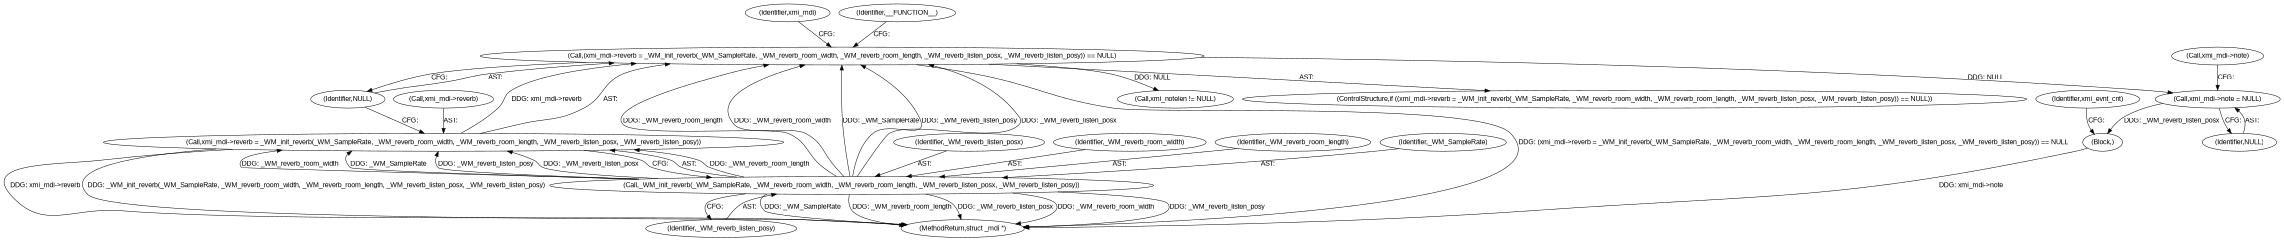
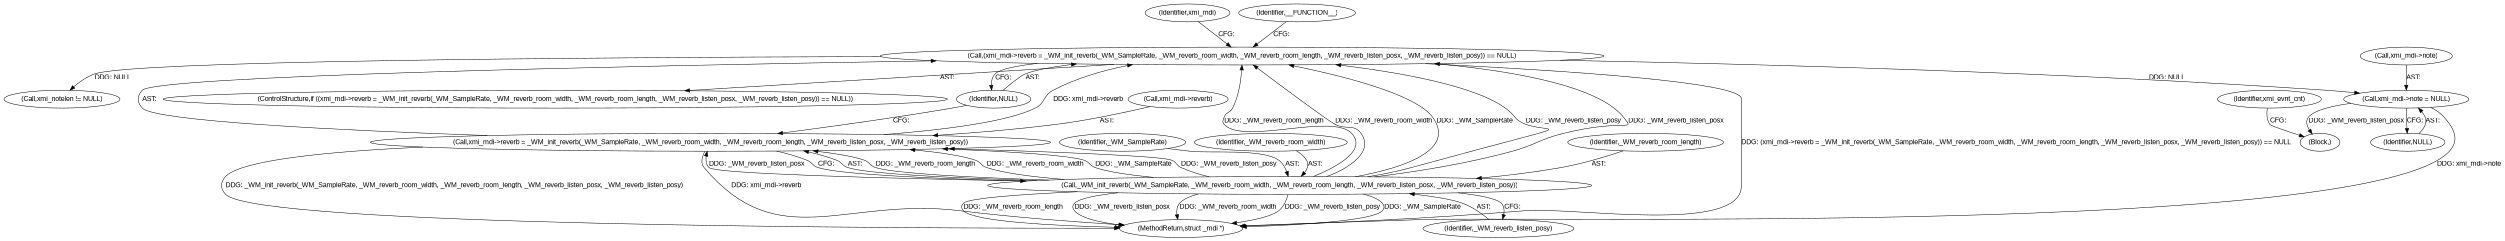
  digraph {
    fontname="Liberation Sans"
    node [fontname="Liberation Sans"]
    edge [fontname="Liberation Sans"]
    n1 [label="(Call,xmi_mdi->note = NULL)"]
    n2 [label="(Block,)"]
    n3 [label="(MethodReturn,struct _mdi *)"]
    n4 [label="(Identifier,NULL)"]
    n5 [label="(Call,(xmi_mdi->reverb = _WM_init_reverb(_WM_SampleRate, _WM_reverb_room_width, _WM_reverb_room_length, _WM_reverb_listen_posx, _WM_reverb_listen_posy)) == NULL)"]
    n6 [label="(Identifier,NULL)"]
    n7 [label="(Call,xmi_notelen != NULL)"]
    n8 [label="(ControlStructure,if ((xmi_mdi->reverb = _WM_init_reverb(_WM_SampleRate, _WM_reverb_room_width, _WM_reverb_room_length, _WM_reverb_listen_posx, _WM_reverb_listen_posy)) == NULL))"]
    n9 [label="(Call,xmi_mdi->reverb = _WM_init_reverb(_WM_SampleRate, _WM_reverb_room_width, _WM_reverb_room_length, _WM_reverb_listen_posx, _WM_reverb_listen_posy))"]
    n10 [label="(Call,_WM_init_reverb(_WM_SampleRate, _WM_reverb_room_width, _WM_reverb_room_length, _WM_reverb_listen_posx, _WM_reverb_listen_posy))"]
    n11 [label="(Identifier,_WM_reverb_listen_posy)"]
    n12 [label="(Identifier,_WM_SampleRate)"]
    n13 [label="(Identifier,xmi_evnt_cnt)"]
    n14 [label="(Call,xmi_mdi->note)"]
    n15 [label="(Identifier,xmi_mdi)"]
    n16 [label="(Identifier,_WM_reverb_room_width)"]
    n17 [label="(Identifier,__FUNCTION__)"]
    n18 [label="(Call,xmi_mdi->reverb)"]
    n19 [label="(Identifier,_WM_reverb_room_length)"]
-   n20 [label="(Identifier,_WM_reverb_listen_posx)"]
    n1 -> n2 [label="DDG: _WM_reverb_listen_posx"]
-   n2 -> n3 [label="DDG: xmi_mdi->note"]
+   n1 -> n3 [label="DDG: xmi_mdi->note"]
    n1 -> n4 [label="CFG: "]
    n4 -> n1 [label="AST: "]
    n5 -> n1 [label="DDG: NULL"]
    n5 -> n3 [label="DDG: (xmi_mdi->reverb = _WM_init_reverb(_WM_SampleRate, _WM_reverb_room_width, _WM_reverb_room_length, _WM_reverb_listen_posx, _WM_reverb_listen_posy)) == NULL"]
    n5 -> n6 [label="CFG: "]
    n5 -> n7 [label="DDG: NULL"]
    n5 -> n8 [label="AST: "]
    n6 -> n5 [label="AST: "]
    n6 -> n9 [label="CFG: "]
    n9 -> n3 [label="DDG: _WM_init_reverb(_WM_SampleRate, _WM_reverb_room_width, _WM_reverb_room_length, _WM_reverb_listen_posx, _WM_reverb_listen_posy)"]
    n9 -> n3 [label="DDG: xmi_mdi->reverb"]
    n9 -> n5 [label="AST: "]
    n9 -> n5 [label="DDG: xmi_mdi->reverb"]
    n9 -> n10 [label="CFG: "]
    n10 -> n3 [label="DDG: _WM_reverb_listen_posy"]
    n10 -> n3 [label="DDG: _WM_SampleRate"]
    n10 -> n3 [label="DDG: _WM_reverb_room_length"]
    n10 -> n3 [label="DDG: _WM_reverb_listen_posx"]
    n10 -> n3 [label="DDG: _WM_reverb_room_width"]
    n10 -> n5 [label="DDG: _WM_reverb_room_length"]
    n10 -> n5 [label="DDG: _WM_reverb_room_width"]
    n10 -> n5 [label="DDG: _WM_SampleRate"]
    n10 -> n5 [label="DDG: _WM_reverb_listen_posy"]
    n10 -> n5 [label="DDG: _WM_reverb_listen_posx"]
    n10 -> n9 [label="AST: "]
    n10 -> n9 [label="DDG: _WM_reverb_room_length"]
    n10 -> n9 [label="DDG: _WM_reverb_room_width"]
    n10 -> n9 [label="DDG: _WM_SampleRate"]
    n10 -> n9 [label="DDG: _WM_reverb_listen_posy"]
    n10 -> n9 [label="DDG: _WM_reverb_listen_posx"]
    n10 -> n11 [label="CFG: "]
    n11 -> n10 [label="AST: "]
    n12 -> n10 [label="AST: "]
    n13 -> n2 [label="CFG: "]
-   n14 -> n1 [label="CFG: "]
+   n14 -> n1 [label="AST: "]
    n15 -> n5 [label="CFG: "]
    n16 -> n10 [label="AST: "]
    n17 -> n5 [label="CFG: "]
    n18 -> n9 [label="AST: "]
    n19 -> n10 [label="AST: "]
-   n20 -> n10 [label="AST: "]
  }
